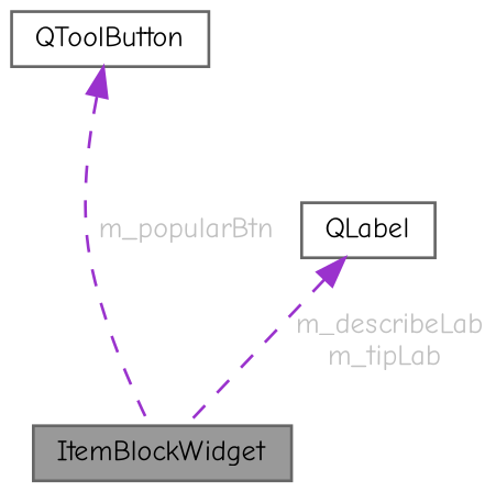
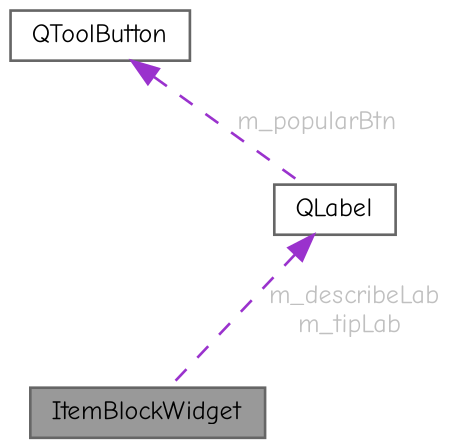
  digraph {
    fontname="Comic Neue"
    node [color=gray40 fillcolor=white fontname="Comic Neue" fontsize=10 shape=box style=filled]
    edge [color=darkorchid3 dir=back fontcolor=grey fontname="Comic Neue" fontsize=10 labelfontname=Helvetica labelfontsize=10 style=dashed]
    n1 [fillcolor=grey60 fontcolor=black height=0.2 label=ItemBlockWidget width=0.4]
    n2 [height=0.2 label=QLabel width=0.4]
    n3 [height=0.2 label=QToolButton width=0.4]
    n2 -> n1 [label=" m_describeLab\nm_tipLab"]
-   n3 -> n1 [label=" m_popularBtn"]
+   n3 -> n2 [label=" m_popularBtn"]
  }
